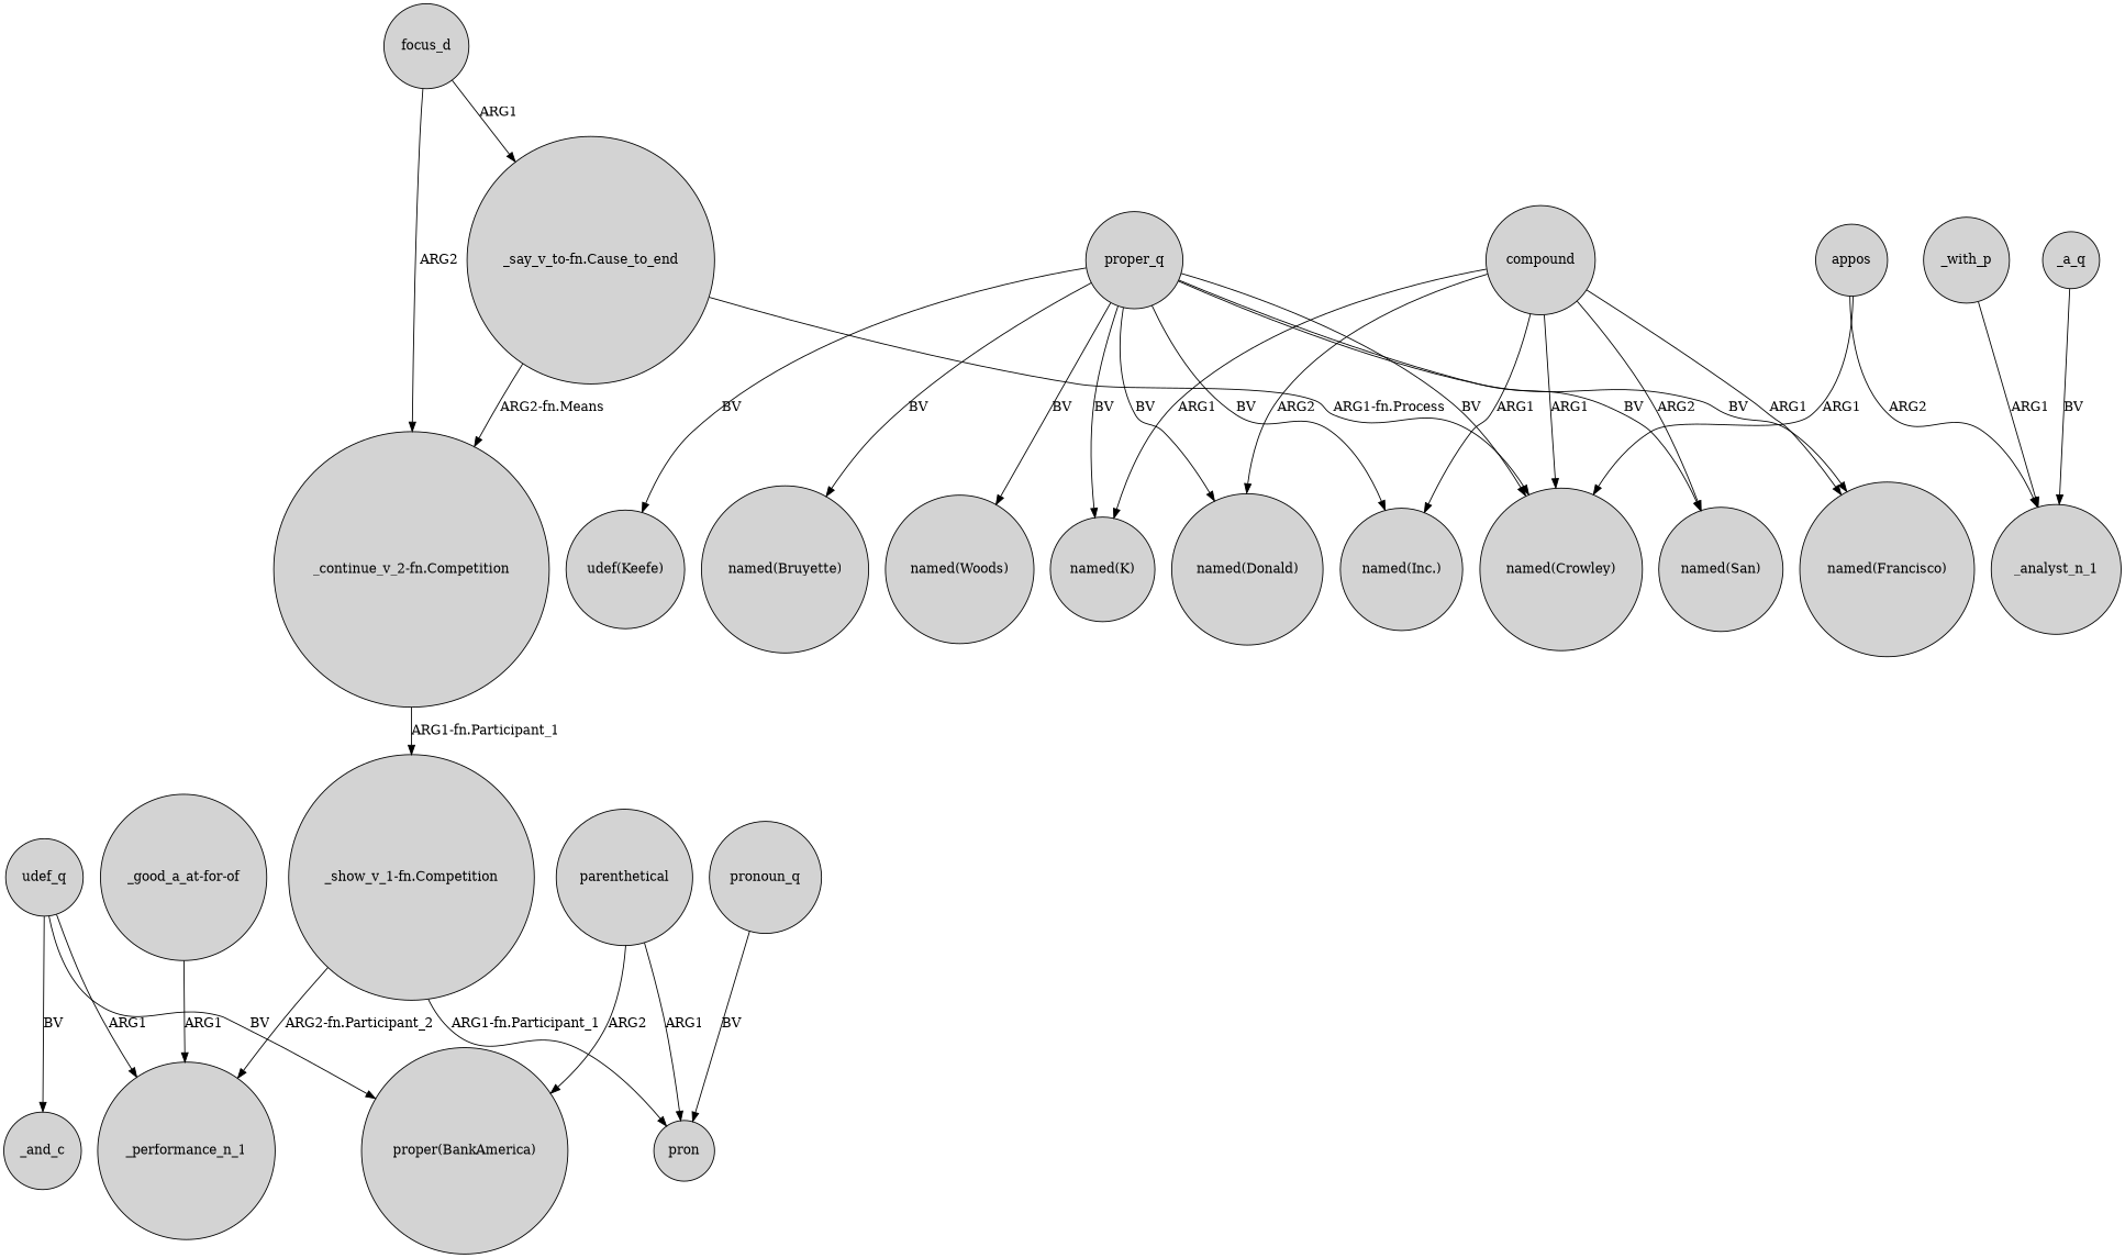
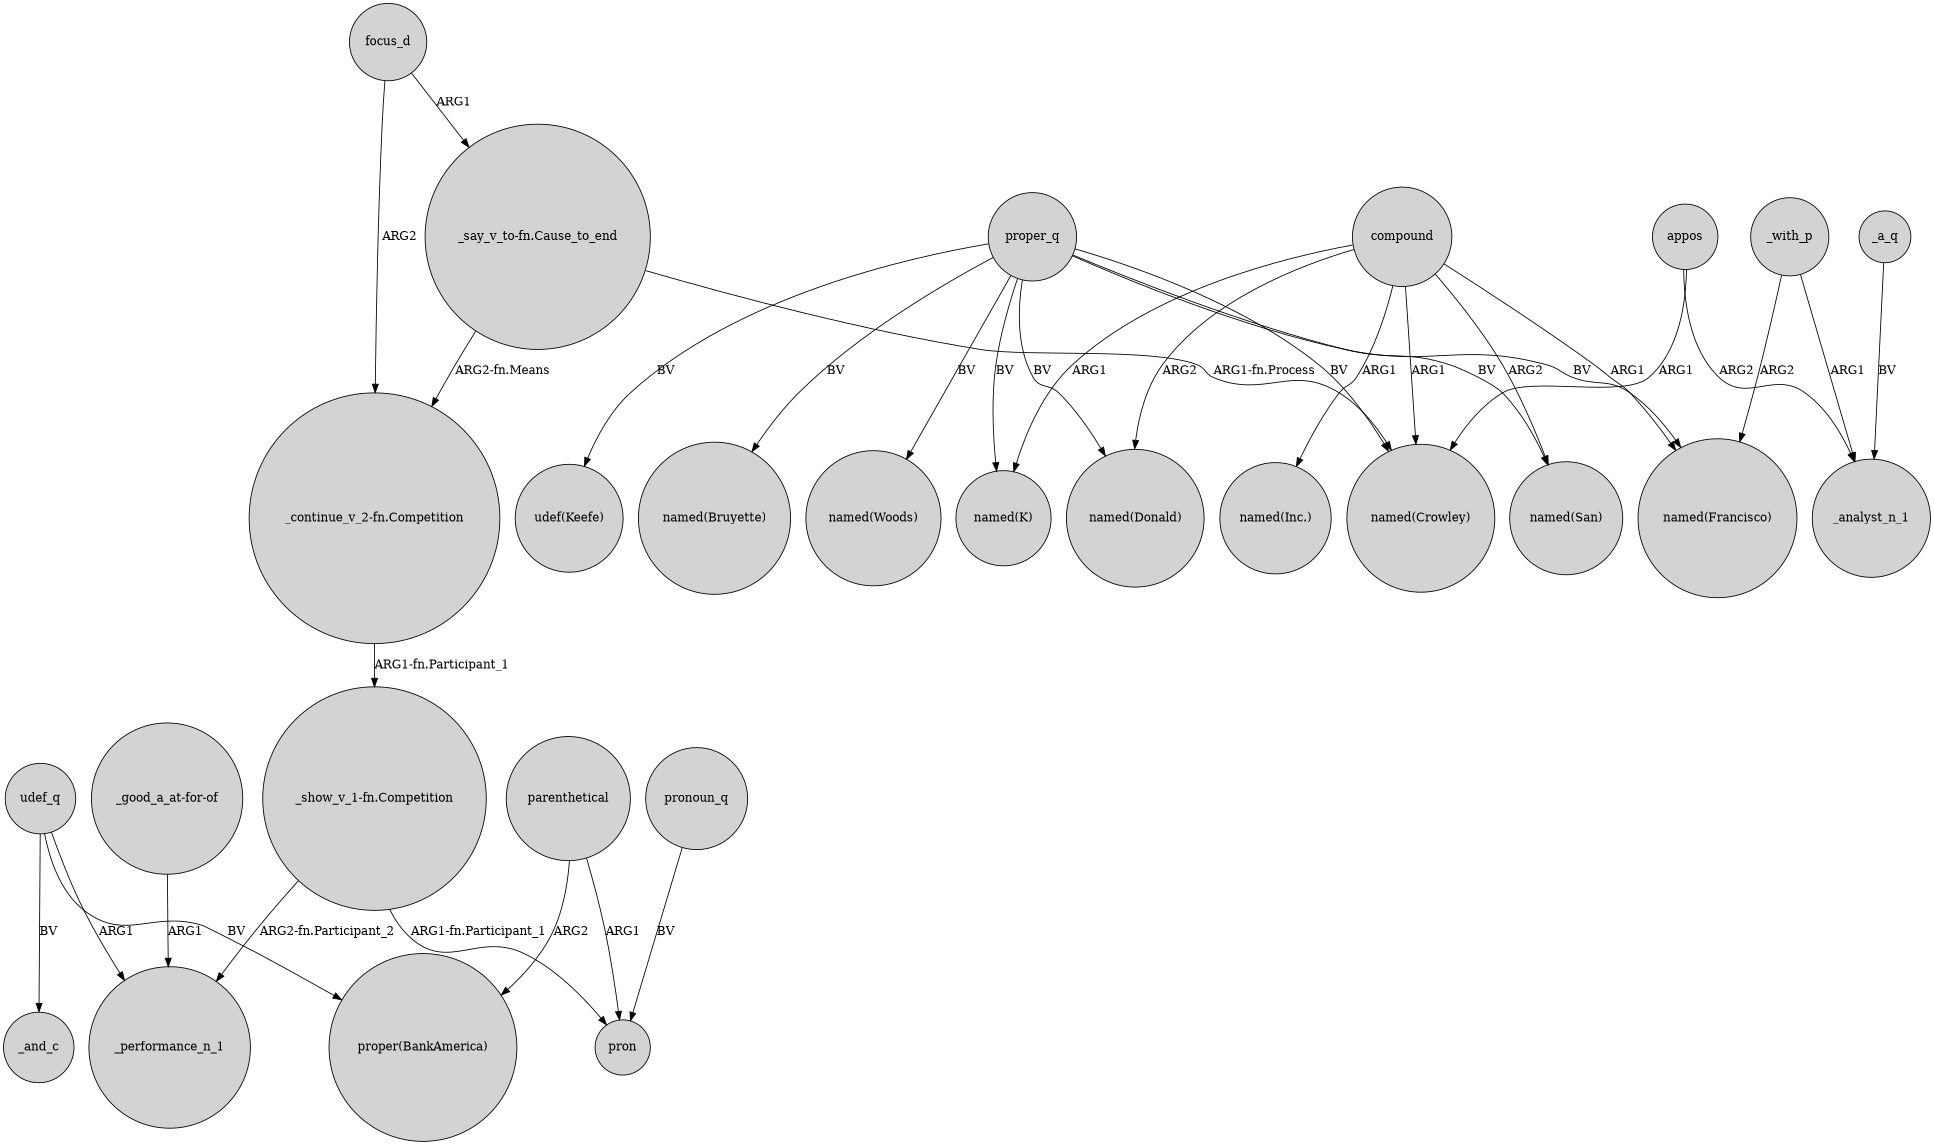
  digraph {
    node [shape=circle style=filled]
    "_show_v_1-fn.Competition"
    _performance_n_1
    pron
    n4 [label="udef(Keefe)"]
    proper_q
    "named(Woods)"
    "named(Donald)"
    "named(K)"
    "named(Francisco)"
    "named(Inc.)"
    "named(Crowley)"
    "named(Bruyette)"
    "named(San)"
    udef_q
    n15 [label="proper(BankAmerica)"]
    _and_c
    parenthetical
    focus_d
    "_say_v_to-fn.Cause_to_end"
    "_continue_v_2-fn.Competition"
    _with_p
    _analyst_n_1
    compound
    _a_q
    pronoun_q
    appos
    "_good_a_at-for-of"
    "_show_v_1-fn.Competition" -> _performance_n_1 [label="ARG2-fn.Participant_2"]
    "_show_v_1-fn.Competition" -> pron [label="ARG1-fn.Participant_1"]
    proper_q -> n4 [label=BV]
    proper_q -> "named(Woods)" [label=BV]
    proper_q -> "named(Donald)" [label=BV]
    proper_q -> "named(K)" [label=BV]
    proper_q -> "named(Francisco)" [label=BV]
-   proper_q -> "named(Inc.)" [label=BV]
    proper_q -> "named(Crowley)" [label=BV]
    proper_q -> "named(Bruyette)" [label=BV]
    proper_q -> "named(San)" [label=BV]
    udef_q -> _performance_n_1 [label=ARG1]
    udef_q -> n15 [label=BV]
    udef_q -> _and_c [label=BV]
    parenthetical -> pron [label=ARG1]
    parenthetical -> n15 [label=ARG2]
    focus_d -> "_say_v_to-fn.Cause_to_end" [label=ARG1]
    focus_d -> "_continue_v_2-fn.Competition" [label=ARG2]
    "_say_v_to-fn.Cause_to_end" -> "named(Crowley)" [label="ARG1-fn.Process"]
    "_say_v_to-fn.Cause_to_end" -> "_continue_v_2-fn.Competition" [label="ARG2-fn.Means"]
    "_continue_v_2-fn.Competition" -> "_show_v_1-fn.Competition" [label="ARG1-fn.Participant_1"]
+   _with_p -> "named(Francisco)" [label=ARG2]
    _with_p -> _analyst_n_1 [label=ARG1]
    compound -> "named(Donald)" [label=ARG2]
    compound -> "named(K)" [label=ARG1]
    compound -> "named(Francisco)" [label=ARG1]
    compound -> "named(Inc.)" [label=ARG1]
    compound -> "named(Crowley)" [label=ARG1]
    compound -> "named(San)" [label=ARG2]
    _a_q -> _analyst_n_1 [label=BV]
    pronoun_q -> pron [label=BV]
    appos -> "named(Crowley)" [label=ARG1]
    appos -> _analyst_n_1 [label=ARG2]
    "_good_a_at-for-of" -> _performance_n_1 [label=ARG1]
  }
